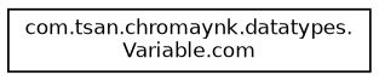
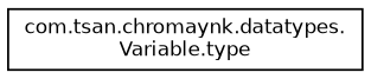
  digraph {
    rankdir=LR
-   n1 [color=black fillcolor=white fontname=Helvetica fontsize=10 height=0.2 label="com.tsan.chromaynk.datatypes.\lVariable.com" shape=record style=filled width=0.4]
+   n1 [color=black fillcolor=white fontname=Helvetica fontsize=10 height=0.2 label="com.tsan.chromaynk.datatypes.\lVariable.type" shape=record style=filled width=0.4]
  }
